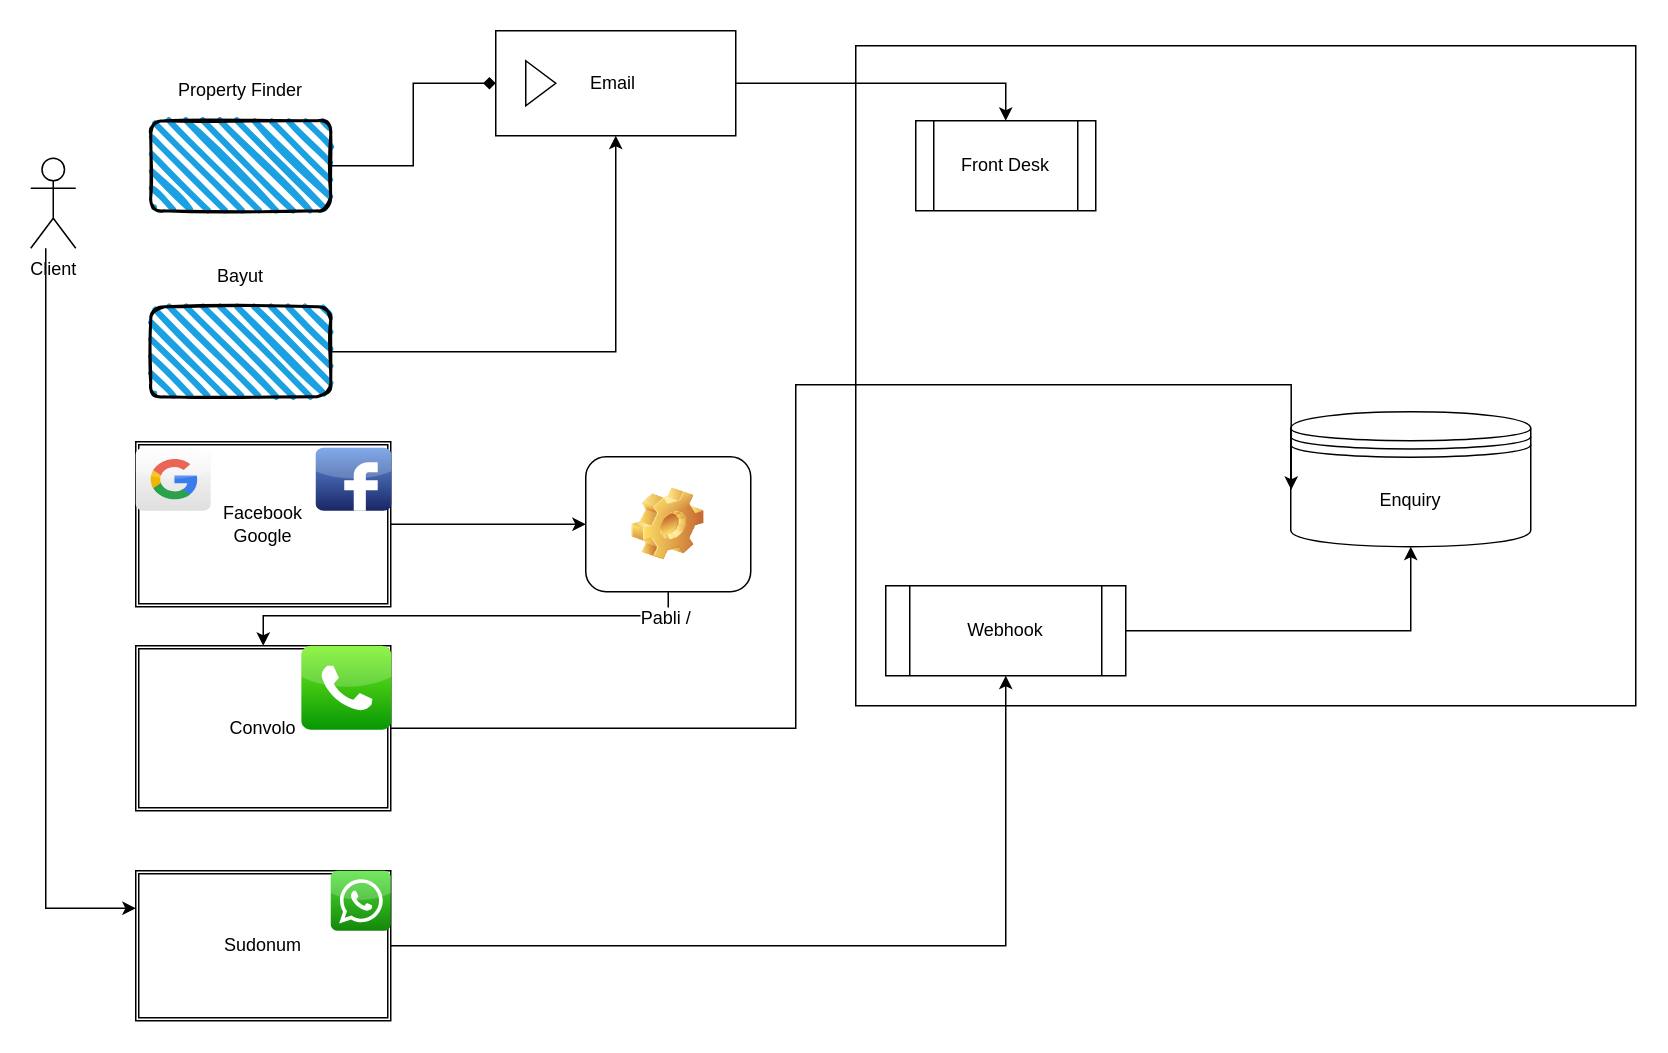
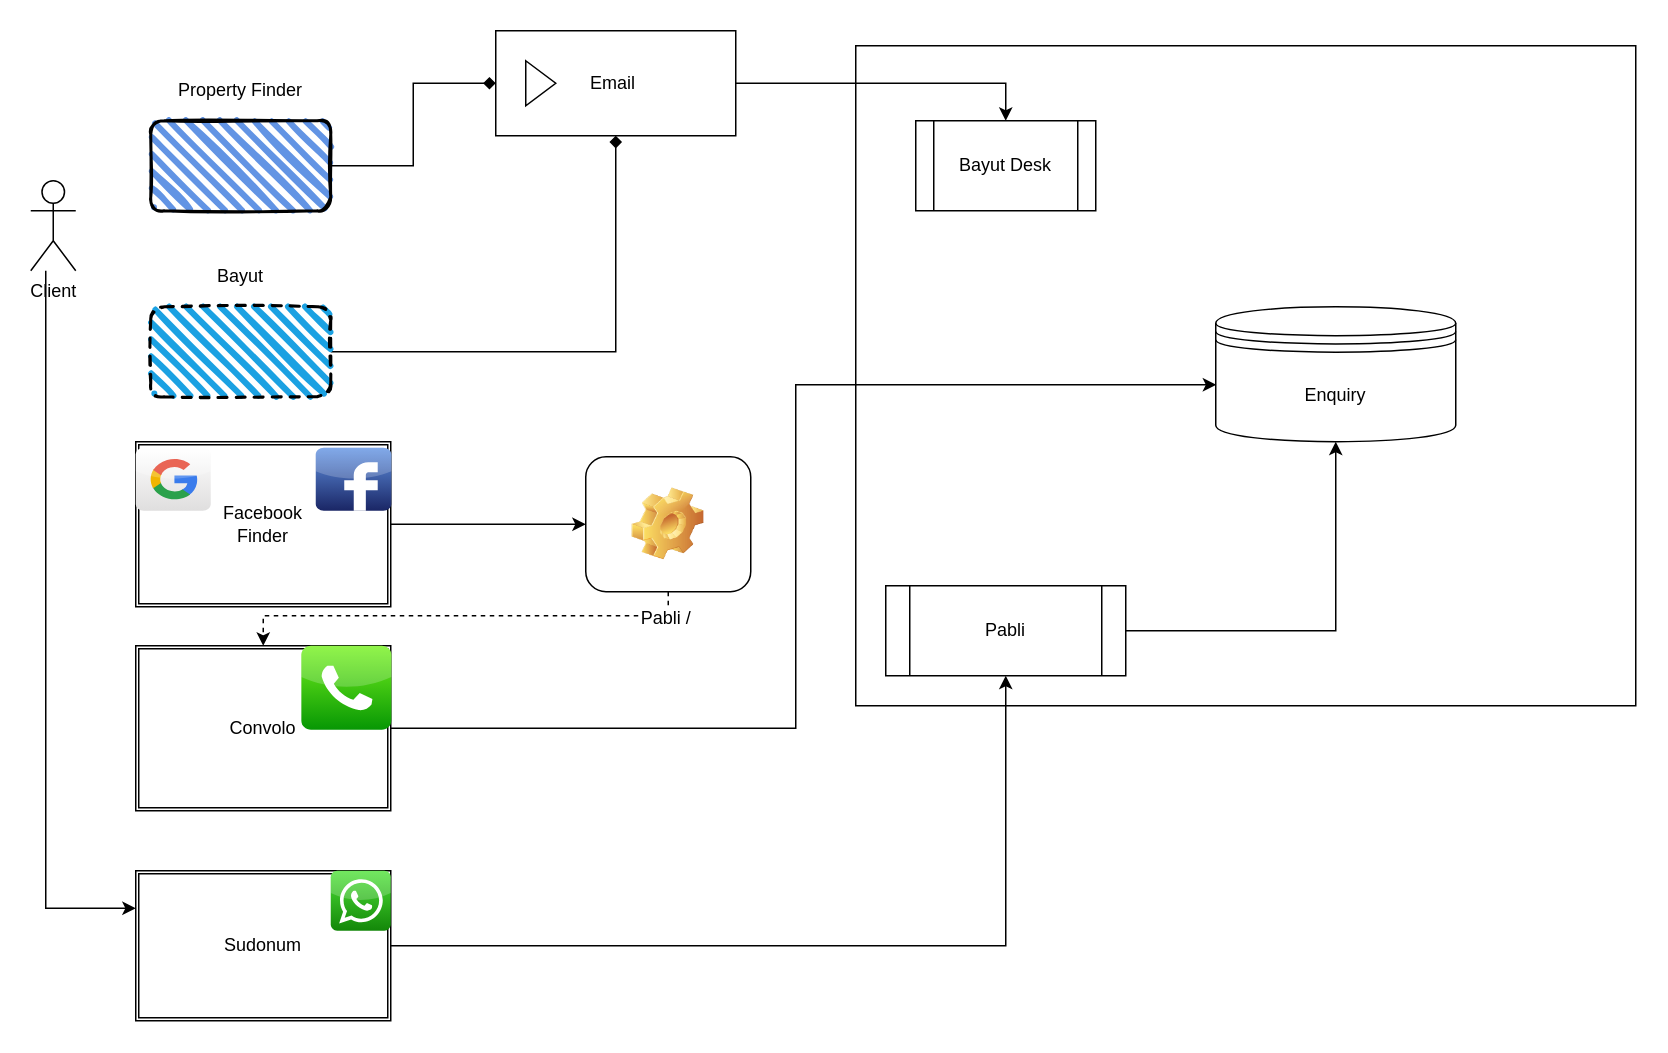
  <mxCell id="0" />
  <mxCell id="1" parent="0" />
  <mxCell id="2" style="edgeStyle=orthogonalEdgeStyle;rounded=0;orthogonalLoop=1;jettySize=auto;html=1;entryX=0;entryY=0.25;entryDx=0;entryDy=0;" edge="1" parent="1" source="3" target="11"><mxGeometry relative="1" as="geometry"><Array as="points"><mxPoint x="30" y="605" /></Array></mxGeometry></mxCell>
- <mxCell id="3" value="Client" style="shape=umlActor;verticalLabelPosition=bottom;verticalAlign=top;html=1;" vertex="1" parent="1"><mxGeometry x="20" y="105" width="30" height="60" as="geometry" /></mxCell>
+ <mxCell id="3" value="Client" style="shape=umlActor;verticalLabelPosition=bottom;verticalAlign=top;html=1;" vertex="1" parent="1"><mxGeometry x="20" y="120" width="30" height="60" as="geometry" /></mxCell>
  <mxCell id="4" style="edgeStyle=orthogonalEdgeStyle;rounded=0;orthogonalLoop=1;jettySize=auto;html=1;endArrow=diamond;" edge="1" parent="1" source="5" target="16"><mxGeometry relative="1" as="geometry" /></mxCell>
- <mxCell id="5" value="Property Finder&lt;div&gt;&lt;br&gt;&lt;/div&gt;&lt;div&gt;&lt;br&gt;&lt;/div&gt;&lt;div&gt;&lt;br&gt;&lt;/div&gt;&lt;div&gt;&lt;br&gt;&lt;/div&gt;&lt;div&gt;&lt;br&gt;&lt;/div&gt;&lt;div&gt;&lt;br&gt;&lt;/div&gt;&lt;div&gt;&lt;br&gt;&lt;/div&gt;" style="rounded=1;whiteSpace=wrap;html=1;strokeWidth=2;fillWeight=4;hachureGap=8;hachureAngle=45;fillColor=#1ba1e2;sketch=1;" vertex="1" parent="1"><mxGeometry x="100" y="80" width="120" height="60" as="geometry" /></mxCell>
- <mxCell id="6" style="edgeStyle=orthogonalEdgeStyle;rounded=0;orthogonalLoop=1;jettySize=auto;html=1;entryX=0.5;entryY=1;entryDx=0;entryDy=0;" edge="1" parent="1" source="7" target="16"><mxGeometry relative="1" as="geometry" /></mxCell>
- <mxCell id="7" value="Bayut&lt;div&gt;&lt;br&gt;&lt;/div&gt;&lt;div&gt;&lt;br&gt;&lt;/div&gt;&lt;div&gt;&lt;br&gt;&lt;/div&gt;&lt;div&gt;&lt;br&gt;&lt;/div&gt;&lt;div&gt;&lt;br&gt;&lt;/div&gt;&lt;div&gt;&lt;br&gt;&lt;/div&gt;&lt;div&gt;&lt;br&gt;&lt;/div&gt;" style="rounded=1;whiteSpace=wrap;html=1;strokeWidth=2;fillWeight=4;hachureGap=8;hachureAngle=45;fillColor=#1ba1e2;sketch=1;" vertex="1" parent="1"><mxGeometry x="100" y="204" width="120" height="60" as="geometry" /></mxCell>
+ <mxCell id="5" value="Property Finder&lt;div&gt;&lt;br&gt;&lt;/div&gt;&lt;div&gt;&lt;br&gt;&lt;/div&gt;&lt;div&gt;&lt;br&gt;&lt;/div&gt;&lt;div&gt;&lt;br&gt;&lt;/div&gt;&lt;div&gt;&lt;br&gt;&lt;/div&gt;&lt;div&gt;&lt;br&gt;&lt;/div&gt;&lt;div&gt;&lt;br&gt;&lt;/div&gt;" style="rounded=1;whiteSpace=wrap;html=1;strokeWidth=2;fillWeight=4;hachureGap=8;hachureAngle=45;fillColor=#6294e4;sketch=1;" vertex="1" parent="1"><mxGeometry x="100" y="80" width="120" height="60" as="geometry" /></mxCell>
+ <mxCell id="6" style="edgeStyle=orthogonalEdgeStyle;rounded=0;orthogonalLoop=1;jettySize=auto;html=1;entryX=0.5;entryY=1;entryDx=0;entryDy=0;endArrow=diamond;" edge="1" parent="1" source="7" target="16"><mxGeometry relative="1" as="geometry" /></mxCell>
+ <mxCell id="7" value="Bayut&lt;div&gt;&lt;br&gt;&lt;/div&gt;&lt;div&gt;&lt;br&gt;&lt;/div&gt;&lt;div&gt;&lt;br&gt;&lt;/div&gt;&lt;div&gt;&lt;br&gt;&lt;/div&gt;&lt;div&gt;&lt;br&gt;&lt;/div&gt;&lt;div&gt;&lt;br&gt;&lt;/div&gt;&lt;div&gt;&lt;br&gt;&lt;/div&gt;" style="rounded=1;whiteSpace=wrap;html=1;strokeWidth=2;fillWeight=4;hachureGap=8;hachureAngle=45;fillColor=#1ba1e2;sketch=1;dashed=1;" vertex="1" parent="1"><mxGeometry x="100" y="204" width="120" height="60" as="geometry" /></mxCell>
  <mxCell id="8" value="" style="rounded=0;whiteSpace=wrap;html=1;" vertex="1" parent="1"><mxGeometry x="570" y="30" width="520" height="440" as="geometry" /></mxCell>
- <mxCell id="9" value="Front Desk" style="shape=process;whiteSpace=wrap;html=1;backgroundOutline=1;" vertex="1" parent="1"><mxGeometry x="610" y="80" width="120" height="60" as="geometry" /></mxCell>
+ <mxCell id="9" value="Bayut Desk" style="shape=process;whiteSpace=wrap;html=1;backgroundOutline=1;" vertex="1" parent="1"><mxGeometry x="610" y="80" width="120" height="60" as="geometry" /></mxCell>
  <mxCell id="10" style="edgeStyle=orthogonalEdgeStyle;rounded=0;orthogonalLoop=1;jettySize=auto;html=1;" edge="1" parent="1" source="11" target="13"><mxGeometry relative="1" as="geometry" /></mxCell>
  <mxCell id="11" value="Sudonum" style="shape=ext;double=1;rounded=0;whiteSpace=wrap;html=1;" vertex="1" parent="1"><mxGeometry x="90" y="580" width="170" height="100" as="geometry" /></mxCell>
  <mxCell id="12" style="edgeStyle=orthogonalEdgeStyle;rounded=0;orthogonalLoop=1;jettySize=auto;html=1;" edge="1" parent="1" source="13" target="14"><mxGeometry relative="1" as="geometry" /></mxCell>
- <mxCell id="13" value="Webhook" style="shape=process;whiteSpace=wrap;html=1;backgroundOutline=1;" vertex="1" parent="1"><mxGeometry x="590" y="390" width="160" height="60" as="geometry" /></mxCell>
- <mxCell id="14" value="Enquiry" style="shape=datastore;whiteSpace=wrap;html=1;" vertex="1" parent="1"><mxGeometry x="860" y="274" width="160" height="90" as="geometry" /></mxCell>
+ <mxCell id="13" value="Pabli" style="shape=process;whiteSpace=wrap;html=1;backgroundOutline=1;" vertex="1" parent="1"><mxGeometry x="590" y="390" width="160" height="60" as="geometry" /></mxCell>
+ <mxCell id="14" value="Enquiry" style="shape=datastore;whiteSpace=wrap;html=1;" vertex="1" parent="1"><mxGeometry x="810" y="204" width="160" height="90" as="geometry" /></mxCell>
  <mxCell id="15" style="edgeStyle=orthogonalEdgeStyle;rounded=0;orthogonalLoop=1;jettySize=auto;html=1;entryX=0.5;entryY=0;entryDx=0;entryDy=0;" edge="1" parent="1" source="16" target="9"><mxGeometry relative="1" as="geometry" /></mxCell>
  <mxCell id="16" value="Email&amp;nbsp;" style="html=1;whiteSpace=wrap;container=1;recursiveResize=0;collapsible=0;" vertex="1" parent="1"><mxGeometry x="330" y="20" width="160" height="70" as="geometry" /></mxCell>
  <mxCell id="17" value="" style="triangle;html=1;whiteSpace=wrap;" vertex="1" parent="16"><mxGeometry x="20" y="20" width="20" height="30" as="geometry" /></mxCell>
  <mxCell id="18" value="" style="dashed=0;outlineConnect=0;html=1;align=center;labelPosition=center;verticalLabelPosition=bottom;verticalAlign=top;shape=mxgraph.webicons.whatsapp;fillColor=#4FE238;gradientColor=#138709" vertex="1" parent="1"><mxGeometry x="220" y="580" width="40" height="40" as="geometry" /></mxCell>
  <mxCell id="19" style="edgeStyle=orthogonalEdgeStyle;rounded=0;orthogonalLoop=1;jettySize=auto;html=1;" edge="1" parent="1" source="20" target="25"><mxGeometry relative="1" as="geometry" /></mxCell>
- <mxCell id="20" value="Facebook&lt;div&gt;Google&lt;/div&gt;" style="shape=ext;double=1;rounded=0;whiteSpace=wrap;html=1;" vertex="1" parent="1"><mxGeometry x="90" y="294" width="170" height="110" as="geometry" /></mxCell>
+ <mxCell id="20" value="Facebook&lt;div&gt;Finder&lt;/div&gt;" style="shape=ext;double=1;rounded=0;whiteSpace=wrap;html=1;" vertex="1" parent="1"><mxGeometry x="90" y="294" width="170" height="110" as="geometry" /></mxCell>
  <mxCell id="21" value="Convolo" style="shape=ext;double=1;rounded=0;whiteSpace=wrap;html=1;" vertex="1" parent="1"><mxGeometry x="90" y="430" width="170" height="110" as="geometry" /></mxCell>
  <mxCell id="22" value="" style="dashed=0;outlineConnect=0;html=1;align=center;labelPosition=center;verticalLabelPosition=bottom;verticalAlign=top;shape=mxgraph.webicons.google;gradientColor=#DFDEDE" vertex="1" parent="1"><mxGeometry x="90" y="298" width="50" height="42" as="geometry" /></mxCell>
  <mxCell id="23" value="" style="dashed=0;outlineConnect=0;html=1;align=center;labelPosition=center;verticalLabelPosition=bottom;verticalAlign=top;shape=mxgraph.webicons.facebook;fillColor=#6294E4;gradientColor=#1A2665" vertex="1" parent="1"><mxGeometry x="210" y="298" width="50.4" height="42" as="geometry" /></mxCell>
- <mxCell id="24" style="edgeStyle=orthogonalEdgeStyle;rounded=0;orthogonalLoop=1;jettySize=auto;html=1;" edge="1" parent="1" source="25" target="21"><mxGeometry relative="1" as="geometry"><Array as="points"><mxPoint x="445" y="410" /><mxPoint x="175" y="410" /></Array></mxGeometry></mxCell>
+ <mxCell id="24" style="edgeStyle=orthogonalEdgeStyle;rounded=0;orthogonalLoop=1;jettySize=auto;html=1;dashed=1;" edge="1" parent="1" source="25" target="21"><mxGeometry relative="1" as="geometry"><Array as="points"><mxPoint x="445" y="410" /><mxPoint x="175" y="410" /></Array></mxGeometry></mxCell>
  <mxCell id="25" value="Pabli /&amp;nbsp;" style="icon;html=1;image=img/clipart/Gear_128x128.png" vertex="1" parent="1"><mxGeometry x="390" y="304" width="110" height="90" as="geometry" /></mxCell>
  <mxCell id="26" style="edgeStyle=orthogonalEdgeStyle;rounded=0;orthogonalLoop=1;jettySize=auto;html=1;entryX=0.002;entryY=0.578;entryDx=0;entryDy=0;entryPerimeter=0;" edge="1" parent="1" source="21" target="14"><mxGeometry relative="1" as="geometry"><Array as="points"><mxPoint x="530" y="485" /><mxPoint x="530" y="256" /></Array></mxGeometry></mxCell>
  <mxCell id="27" value="" style="dashed=0;outlineConnect=0;html=1;align=center;labelPosition=center;verticalLabelPosition=bottom;verticalAlign=top;shape=mxgraph.webicons.phone;fillColor=#76F21E;gradientColor=#079704" vertex="1" parent="1"><mxGeometry x="200.4" y="430" width="60" height="56" as="geometry" /></mxCell>
